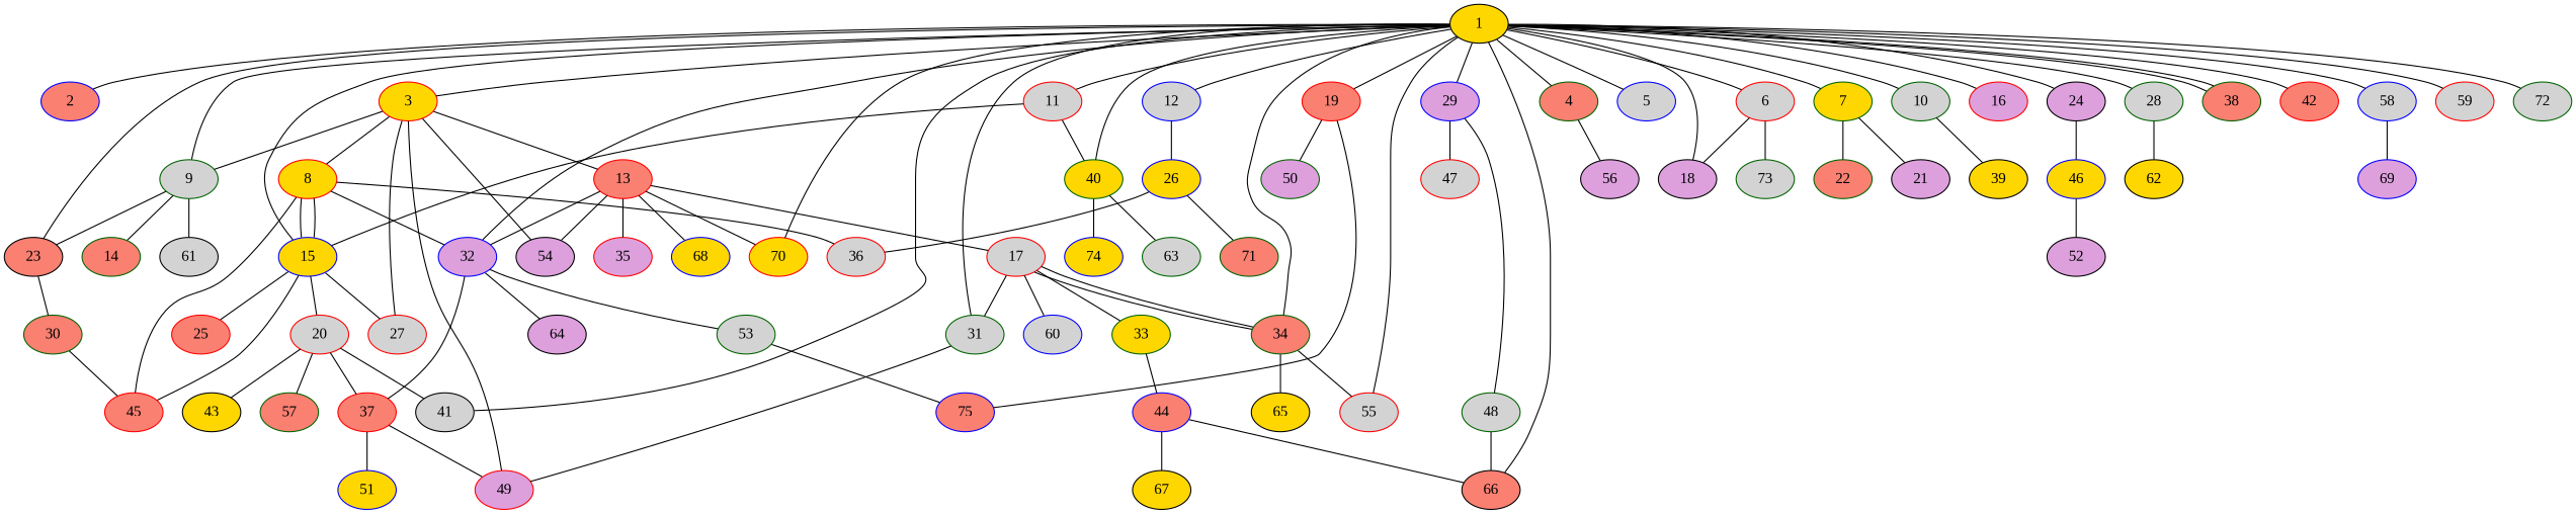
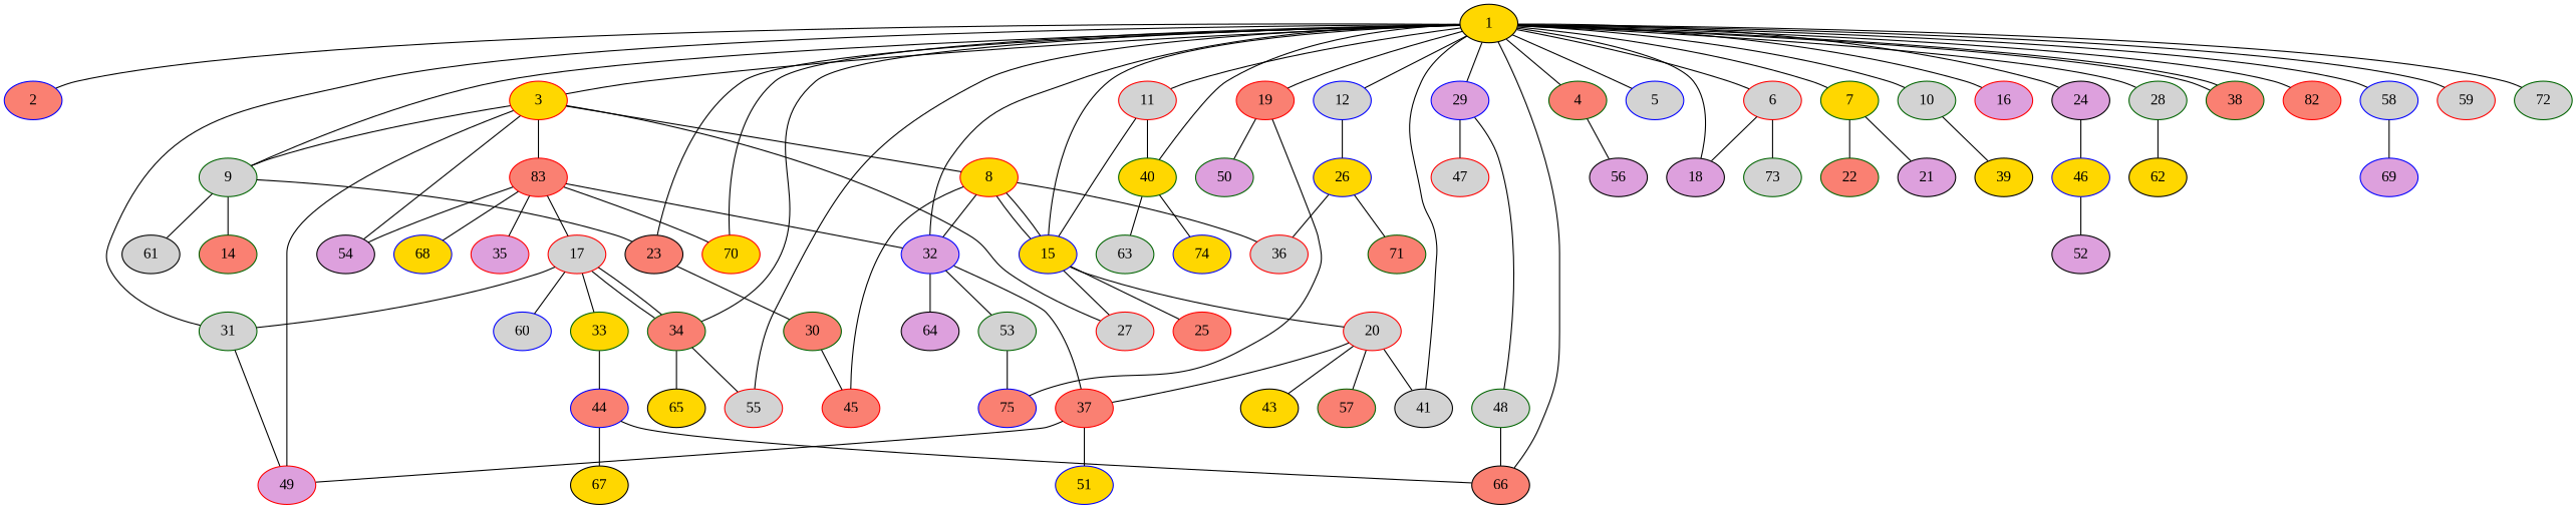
  graph {
    fontname="Liberation Serif"
    node [color=red fillcolor=lightgrey fontname="Liberation Serif" style=filled]
    edge [fontname="Liberation Serif"]
    1 [color=black fillcolor=gold]
    2 [color=blue fillcolor=salmon]
    3 [fillcolor=gold]
    4 [color=darkgreen fillcolor=salmon]
    5 [color=blue]
    6
    7 [color=darkgreen fillcolor=gold]
    9 [color=darkgreen]
    10 [color=darkgreen]
    11
    12 [color=blue]
    15 [color=blue fillcolor=gold]
    16 [fillcolor=plum]
    18 [color=black fillcolor=plum]
    19 [fillcolor=salmon]
    23 [color=black fillcolor=salmon]
    24 [color=black fillcolor=plum]
    28 [color=darkgreen]
    29 [color=blue fillcolor=plum]
    31 [color=darkgreen]
    32 [color=blue fillcolor=plum]
    34 [color=darkgreen fillcolor=salmon]
    38 [color=darkgreen fillcolor=salmon]
    40 [color=darkgreen fillcolor=gold]
    41 [color=black]
-   42 [fillcolor=salmon]
+   42 [fillcolor=salmon label=82]
    55
    58 [color=blue]
    59
    66 [color=black fillcolor=salmon]
    70 [fillcolor=gold]
    72 [color=darkgreen]
    8 [fillcolor=gold]
-   13 [fillcolor=salmon]
+   13 [fillcolor=salmon label=83]
    27
    49 [fillcolor=plum]
    54 [color=black fillcolor=plum]
    56 [color=black fillcolor=plum]
    73 [color=darkgreen]
    21 [color=black fillcolor=plum]
    22 [color=darkgreen fillcolor=salmon]
    14 [color=darkgreen fillcolor=salmon]
    61 [color=black]
    39 [color=black fillcolor=gold]
    26 [color=blue fillcolor=gold]
    45 [fillcolor=salmon]
    20
    25 [fillcolor=salmon]
    50 [color=darkgreen fillcolor=plum]
    75 [color=blue fillcolor=salmon]
    30 [color=darkgreen fillcolor=salmon]
    46 [color=blue fillcolor=gold]
    62 [color=black fillcolor=gold]
    47
    48 [color=darkgreen]
    37 [fillcolor=salmon]
    53 [color=darkgreen]
    64 [color=black fillcolor=plum]
    65 [color=black fillcolor=gold]
    63 [color=darkgreen]
    74 [color=blue fillcolor=gold]
    69 [color=blue fillcolor=plum]
    36
    17
    35 [fillcolor=plum]
    68 [color=blue fillcolor=gold]
    71 [color=darkgreen fillcolor=salmon]
    33 [color=darkgreen fillcolor=gold]
    60 [color=blue]
    43 [color=black fillcolor=gold]
    57 [color=darkgreen fillcolor=salmon]
    44 [color=blue fillcolor=salmon]
    51 [color=blue fillcolor=gold]
    52 [color=black fillcolor=plum]
    67 [color=black fillcolor=gold]
    1 -- 2
    1 -- 3
    1 -- 4
    1 -- 5
    1 -- 6
    1 -- 7
    1 -- 9
    1 -- 10
    1 -- 11
    1 -- 12
    1 -- 15
    1 -- 16
    1 -- 18
    1 -- 19
    1 -- 23
    1 -- 24
    1 -- 28
    1 -- 29
    1 -- 31
    1 -- 32
    1 -- 34
    1 -- 38
    1 -- 38
    1 -- 40
    1 -- 41
    1 -- 42
    1 -- 55
    1 -- 58
    1 -- 59
    1 -- 66
    1 -- 70
    1 -- 72
    3 -- 9
    3 -- 8
    3 -- 13
    3 -- 27
    3 -- 49
    3 -- 54
    4 -- 56
    6 -- 18
    6 -- 73
    7 -- 21
    7 -- 22
    9 -- 23
    9 -- 14
    9 -- 61
    10 -- 39
    11 -- 15
    11 -- 40
    12 -- 26
    15 -- 27
-   15 -- 45
    15 -- 20
    15 -- 25
    19 -- 50
    19 -- 75
    23 -- 30
    24 -- 46
    28 -- 62
    29 -- 47
    29 -- 48
    31 -- 49
    32 -- 37
    32 -- 53
    32 -- 64
    34 -- 55
    34 -- 65
    40 -- 63
    40 -- 74
    58 -- 69
    8 -- 15
    8 -- 15
    8 -- 32
    8 -- 45
    8 -- 36
    13 -- 32
    13 -- 70
    13 -- 54
    13 -- 17
    13 -- 35
    13 -- 68
    26 -- 36
    26 -- 71
    20 -- 41
    20 -- 37
    20 -- 43
    20 -- 57
    30 -- 45
    46 -- 52
    48 -- 66
    37 -- 49
    37 -- 51
    53 -- 75
    17 -- 31
    17 -- 34
    17 -- 34
    17 -- 33
    17 -- 60
    33 -- 44
    44 -- 66
    44 -- 67
  }
